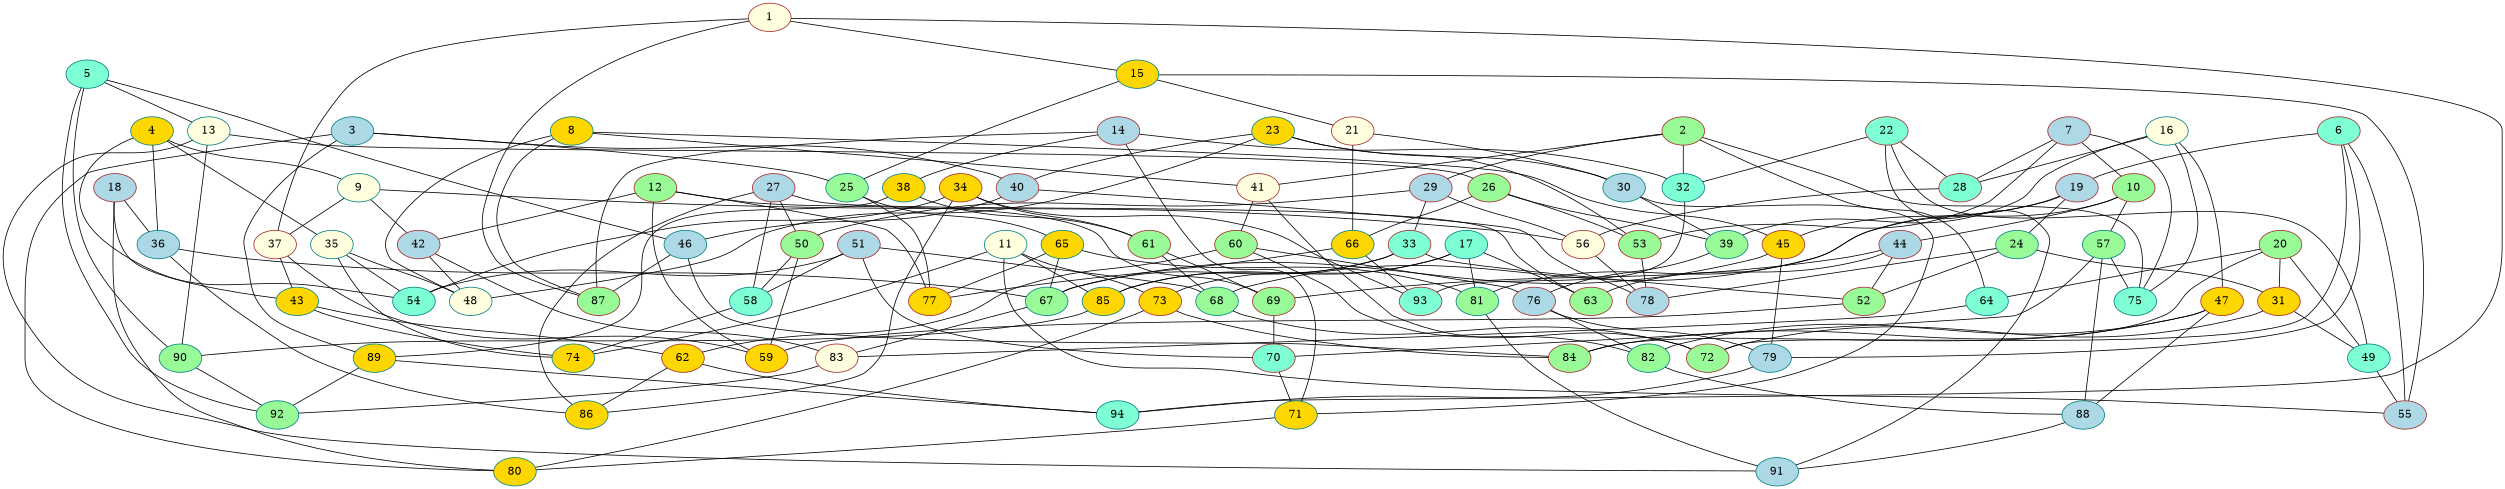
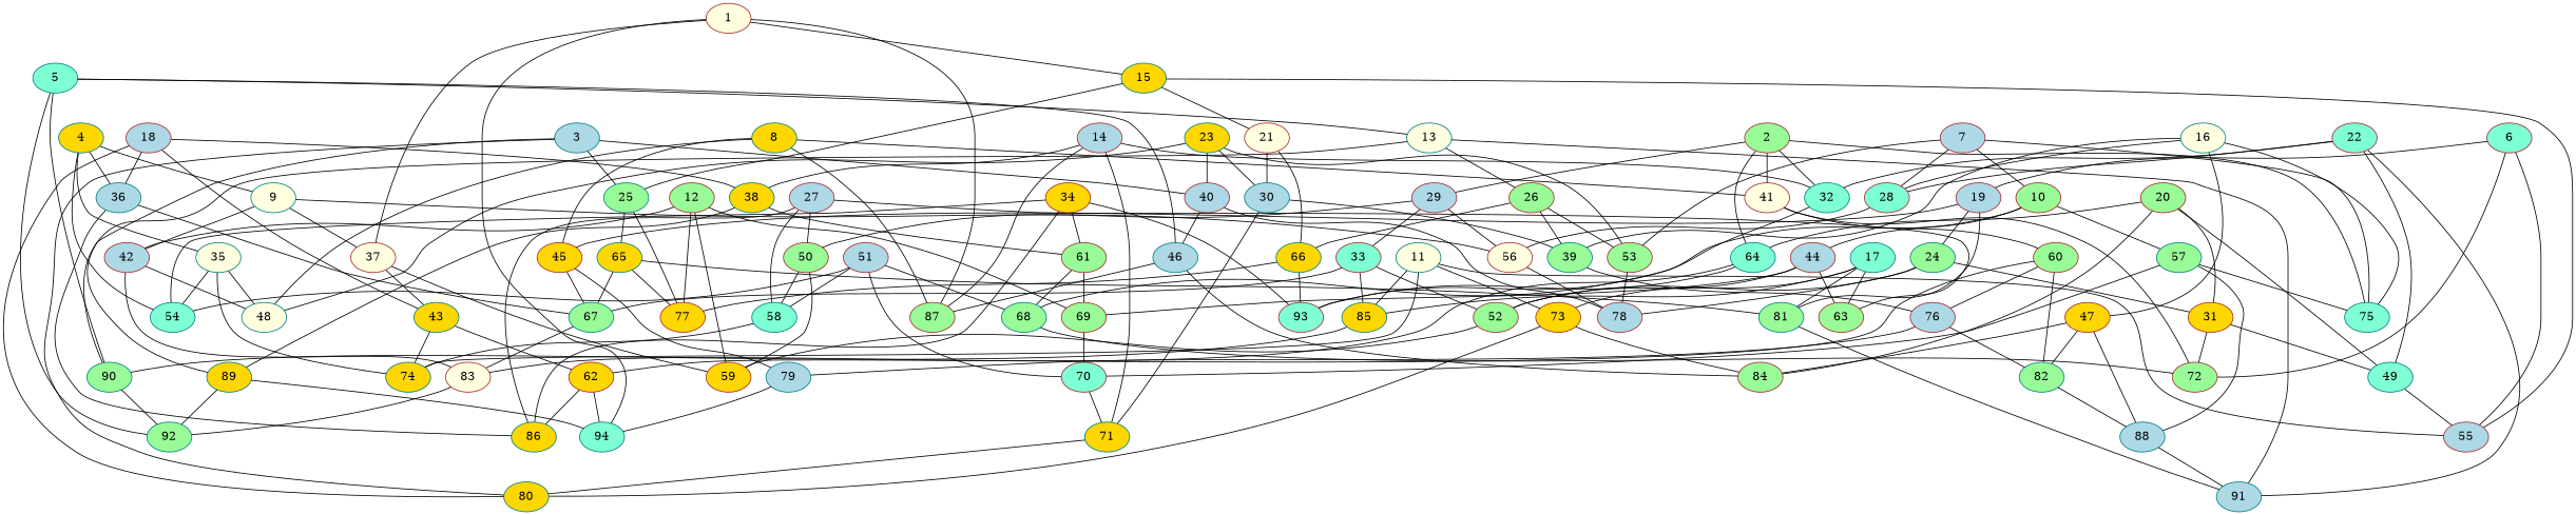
  graph {
    fontname="DejaVu Serif"
    node [color=brown fillcolor=palegreen fontname="DejaVu Serif" style=filled]
    edge [fontname="DejaVu Serif"]
    1 [fillcolor=lightyellow]
    15 [color=teal fillcolor=gold]
    37 [fillcolor=lightyellow]
    87
    94 [color=teal fillcolor=aquamarine]
    25 [color=teal]
    55 [fillcolor=lightblue]
    21 [fillcolor=lightyellow]
    59 [fillcolor=gold]
    43 [color=teal fillcolor=gold]
    29 [fillcolor=lightblue]
    2
    41 [fillcolor=lightyellow]
    64 [color=teal fillcolor=aquamarine]
    75 [color=teal fillcolor=aquamarine]
    32 [color=teal fillcolor=aquamarine]
    56 [fillcolor=lightyellow]
    50
    33 [fillcolor=aquamarine]
    72
    60
    93 [fillcolor=aquamarine]
    83 [fillcolor=lightyellow]
    3 [color=teal fillcolor=lightblue]
    40 [fillcolor=lightblue]
    80 [color=teal fillcolor=gold]
    89 [color=teal fillcolor=gold]
    77 [fillcolor=gold]
    65 [color=teal fillcolor=gold]
    46 [color=teal fillcolor=lightblue]
    78 [fillcolor=lightblue]
    92 [color=teal]
    4 [color=teal fillcolor=gold]
    9 [color=teal fillcolor=lightyellow]
    35 [color=teal fillcolor=lightyellow]
    36 [color=teal fillcolor=lightblue]
    54 [color=teal fillcolor=aquamarine]
    42 [fillcolor=lightblue]
    48 [color=teal fillcolor=lightyellow]
    74 [color=teal fillcolor=gold]
    86 [color=teal fillcolor=gold]
    67 [color=teal]
    5 [color=teal fillcolor=aquamarine]
    13 [color=teal fillcolor=lightyellow]
    90 [color=teal]
    26
    91 [color=teal fillcolor=lightblue]
    84
    6 [fillcolor=aquamarine]
    19 [fillcolor=lightblue]
    79 [color=teal fillcolor=lightblue]
    45 [fillcolor=gold]
    81 [color=teal]
    24 [color=teal]
    7 [fillcolor=lightblue]
    10
    28 [fillcolor=aquamarine]
    53
    44 [fillcolor=lightblue]
    57 [color=teal]
    68 [color=teal]
    8 [color=teal fillcolor=gold]
    69
    63
    52
    88 [color=teal fillcolor=lightblue]
    70 [fillcolor=aquamarine]
    11 [color=teal fillcolor=lightyellow]
    73 [fillcolor=gold]
    85 [color=teal fillcolor=gold]
    12
    39 [color=teal]
    66 [color=teal fillcolor=gold]
    14 [fillcolor=lightblue]
    38 [color=teal fillcolor=gold]
    71 [color=teal fillcolor=gold]
    61
    30 [color=teal fillcolor=lightblue]
    16 [color=teal fillcolor=lightyellow]
    47 [fillcolor=gold]
    76 [fillcolor=lightblue]
    82 [color=teal]
    17 [color=teal fillcolor=aquamarine]
    18 [fillcolor=lightblue]
    62 [fillcolor=gold]
    31 [fillcolor=gold]
    20
    49 [color=teal fillcolor=aquamarine]
    22 [fillcolor=aquamarine]
    23 [color=teal fillcolor=gold]
    27 [fillcolor=lightblue]
    58 [color=teal fillcolor=aquamarine]
    34 [fillcolor=gold]
    51 [fillcolor=lightblue]
    1 -- 15
    1 -- 37
    1 -- 87
    1 -- 94
    15 -- 25
    15 -- 55
    15 -- 21
    37 -- 59
    37 -- 43
    25 -- 77
    25 -- 65
    21 -- 66
    21 -- 30
    43 -- 74
    43 -- 62
    29 -- 56
    29 -- 50
    29 -- 33
    2 -- 29
    2 -- 41
    2 -- 64
    2 -- 75
    2 -- 32
    41 -- 72
    41 -- 60
+   64 -- 93
    64 -- 83
    32 -- 93
    56 -- 78
    50 -- 59
    50 -- 58
    33 -- 67
    33 -- 52
    33 -- 85
    60 -- 76
    60 -- 82
    60 -- 62
    83 -- 92
    3 -- 25
    3 -- 40
    3 -- 80
    3 -- 89
    40 -- 46
    40 -- 78
    89 -- 94
    89 -- 92
    65 -- 77
    65 -- 67
    65 -- 81
    46 -- 87
    46 -- 84
    4 -- 9
    4 -- 35
    4 -- 36
    4 -- 54
    9 -- 37
    9 -- 56
    9 -- 42
    35 -- 54
    35 -- 48
    35 -- 74
    36 -- 86
    36 -- 67
    42 -- 83
    42 -- 48
    67 -- 83
    5 -- 46
    5 -- 92
    5 -- 13
    5 -- 90
    13 -- 90
    13 -- 26
    13 -- 91
    90 -- 92
    26 -- 53
    26 -- 39
    26 -- 66
    6 -- 55
    6 -- 72
    6 -- 19
-   6 -- 79
    19 -- 45
    19 -- 81
    19 -- 24
    79 -- 94
    45 -- 67
    45 -- 79
    81 -- 91
    24 -- 78
    24 -- 52
    24 -- 31
    7 -- 75
    7 -- 10
    7 -- 28
    7 -- 53
    10 -- 44
    10 -- 57
    10 -- 68
    28 -- 56
    53 -- 78
    44 -- 69
    44 -- 63
    44 -- 52
    57 -- 75
    57 -- 88
    57 -- 70
    68 -- 72
    8 -- 87
    8 -- 41
    8 -- 48
    8 -- 45
    69 -- 70
    52 -- 59
    88 -- 91
    70 -- 71
    11 -- 55
    11 -- 74
    11 -- 73
    11 -- 85
    73 -- 80
    73 -- 84
    85 -- 90
    12 -- 59
    12 -- 77
    12 -- 42
    12 -- 69
    39 -- 76
    66 -- 93
    66 -- 77
    14 -- 87
    14 -- 32
    14 -- 38
    14 -- 71
    38 -- 89
    38 -- 61
    71 -- 80
    61 -- 68
    61 -- 69
    30 -- 39
    30 -- 71
    16 -- 75
    16 -- 28
    16 -- 39
    16 -- 47
    47 -- 84
    47 -- 88
    47 -- 82
    76 -- 79
    76 -- 82
    82 -- 88
    17 -- 81
    17 -- 63
    17 -- 73
    17 -- 85
    18 -- 43
    18 -- 80
    18 -- 36
+   18 -- 38
    62 -- 94
    62 -- 86
    31 -- 72
    31 -- 49
    20 -- 64
    20 -- 84
    20 -- 31
    20 -- 49
    49 -- 55
    22 -- 32
    22 -- 91
    22 -- 28
    22 -- 49
    23 -- 40
    23 -- 48
    23 -- 53
    23 -- 30
    27 -- 50
    27 -- 86
    27 -- 63
    27 -- 58
    58 -- 74
    34 -- 93
    34 -- 54
    34 -- 86
    34 -- 61
    51 -- 54
    51 -- 68
    51 -- 70
    51 -- 58
  }
